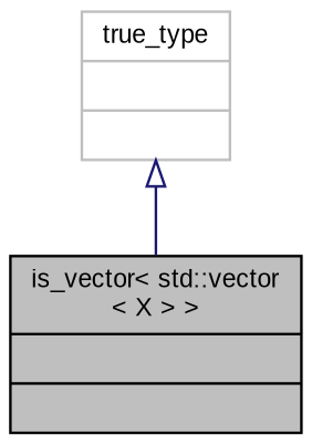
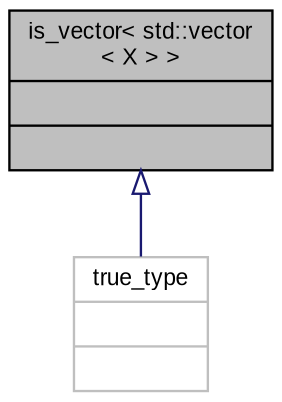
  digraph {
    fontname="Liberation Sans"
    node [fontname="Liberation Sans" fontsize=10 shape=record style=filled]
    n1 [color=black fillcolor=grey75 fontcolor=black height=0.2 label="{is_vector\< std::vector\l\< X \> \>\n||}" width=0.4]
    n2 [color=grey75 fillcolor=white height=0.2 label="{true_type\n||}" width=0.4]
-   n2 -> n1 [arrowtail=onormal color=midnightblue dir=back fontname="Liberation Sans" fontsize=10 labelfontname=Helvetica labelfontsize=10 style=solid]
+   n1 -> n2 [arrowtail=onormal color=midnightblue dir=back fontname="Liberation Sans" fontsize=10 labelfontname=Helvetica labelfontsize=10 style=solid]
  }
